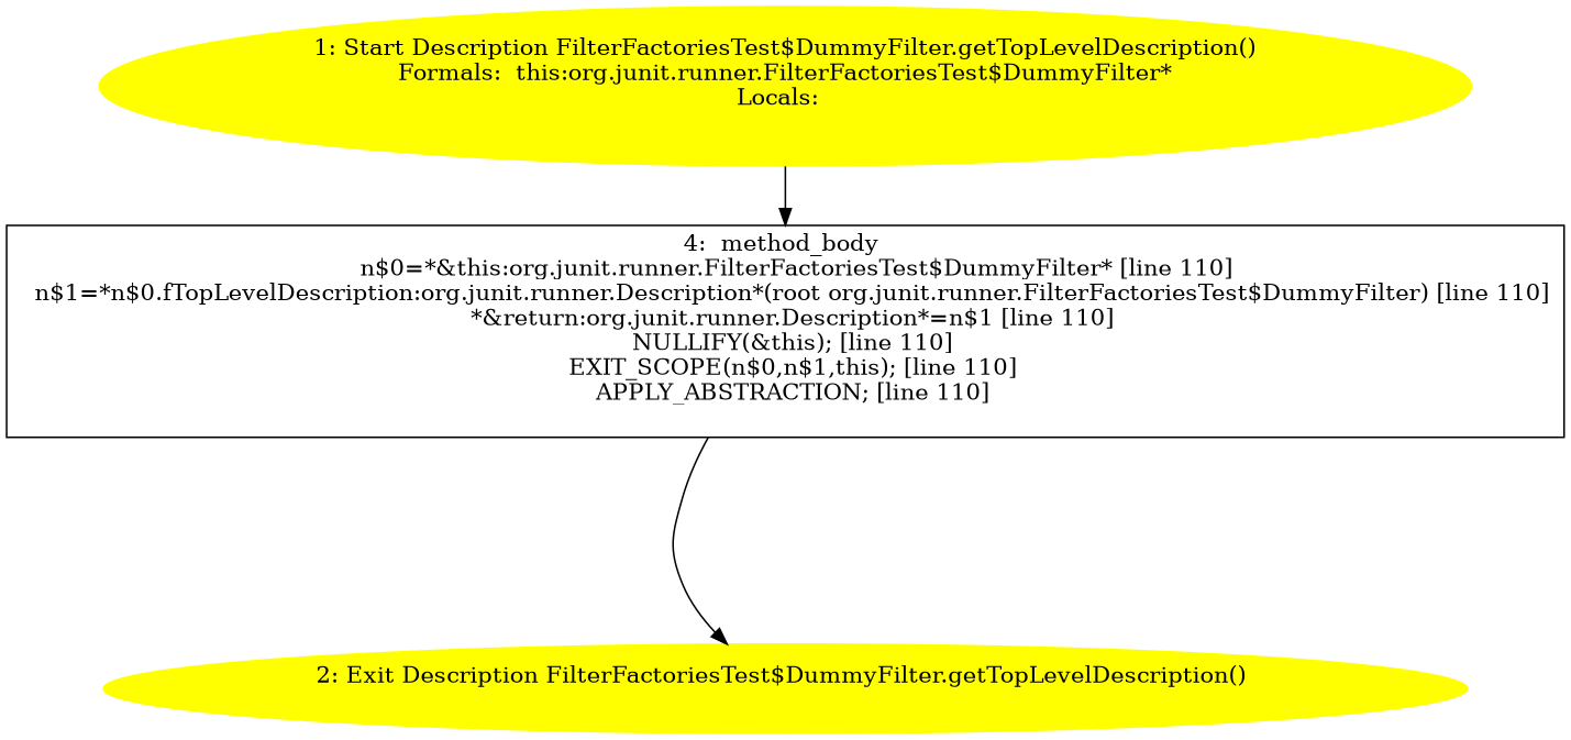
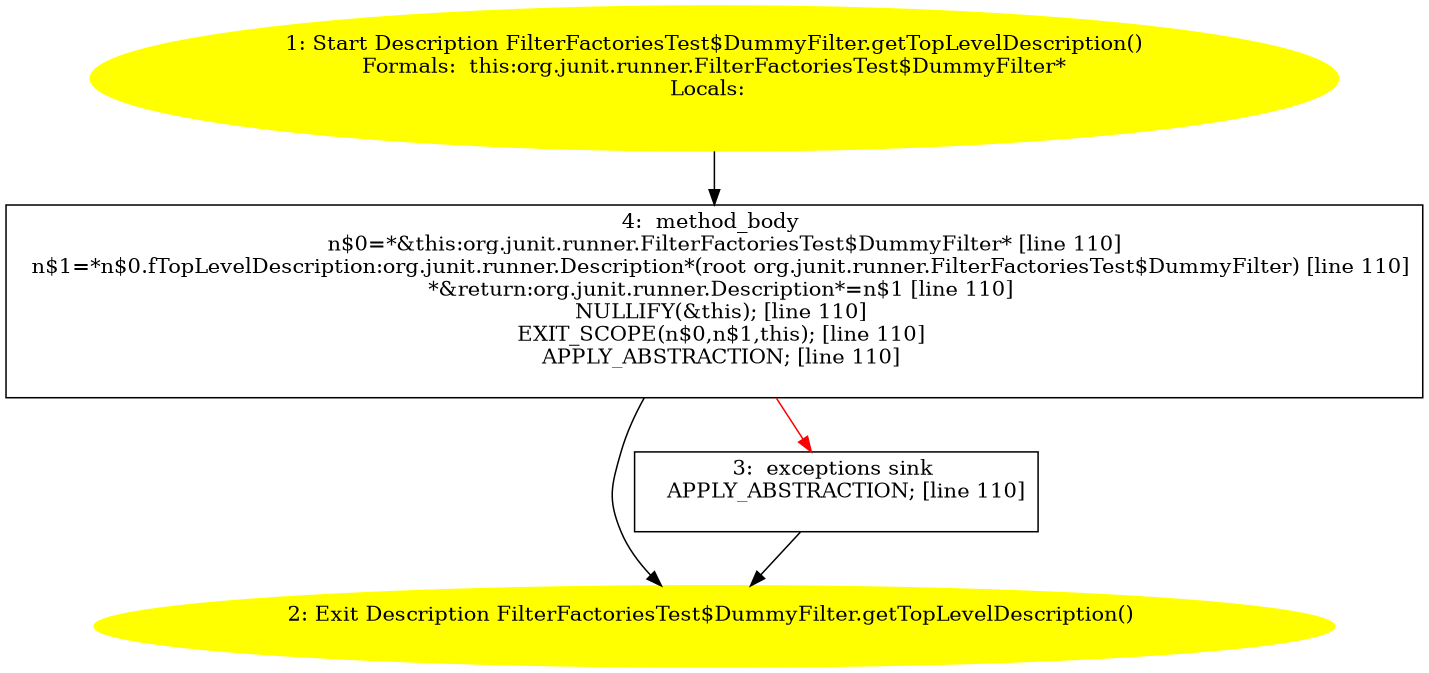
  digraph {
    n1 [color=yellow label="1: Start Description FilterFactoriesTest$DummyFilter.getTopLevelDescription()\nFormals:  this:org.junit.runner.FilterFactoriesTest$DummyFilter*\nLocals:  \n  " style=filled]
    n2 [label="4:  method_body \n   n$0=*&this:org.junit.runner.FilterFactoriesTest$DummyFilter* [line 110]\n  n$1=*n$0.fTopLevelDescription:org.junit.runner.Description*(root org.junit.runner.FilterFactoriesTest$DummyFilter) [line 110]\n  *&return:org.junit.runner.Description*=n$1 [line 110]\n  NULLIFY(&this); [line 110]\n  EXIT_SCOPE(n$0,n$1,this); [line 110]\n  APPLY_ABSTRACTION; [line 110]\n " shape=box]
    n3 [color=yellow label="2: Exit Description FilterFactoriesTest$DummyFilter.getTopLevelDescription() \n  " style=filled]
+   n4 [label="3:  exceptions sink \n   APPLY_ABSTRACTION; [line 110]\n " shape=box]
    n1 -> n2
    n2 -> n3
+   n2 -> n4 [color=red]
+   n4 -> n3
  }
